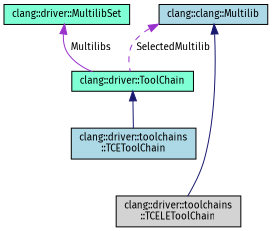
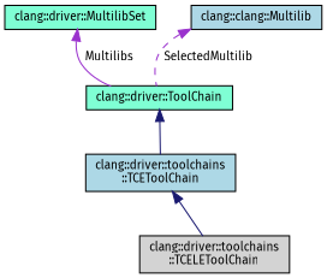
  digraph {
    fontname="Fira Sans"
    node [color=black fillcolor=lightblue fontname="Fira Sans" fontsize=10 shape=record style=filled]
    edge [color=midnightblue dir=back fontname="Fira Sans" fontsize=10 labelfontname=Helvetica labelfontsize=10 style=solid]
    n1 [fillcolor=lightgrey fontcolor=black height=0.2 label="clang::driver::toolchains\l::TCELEToolChain" width=0.4]
    n2 [height=0.2 label="clang::driver::toolchains\l::TCEToolChain" width=0.4]
    n3 [fillcolor=aquamarine height=0.2 label="clang::driver::ToolChain" width=0.4]
    n4 [fillcolor=aquamarine height=0.2 label="clang::driver::MultilibSet" width=0.4]
    n5 [height=0.2 label="clang::clang::Multilib" width=0.4]
-   n5 -> n1
+   n2 -> n1
    n3 -> n2
    n4 -> n3 [color=darkorchid3 label=" Multilibs"]
    n5 -> n3 [color=darkorchid3 label=" SelectedMultilib" style=dashed]
  }
